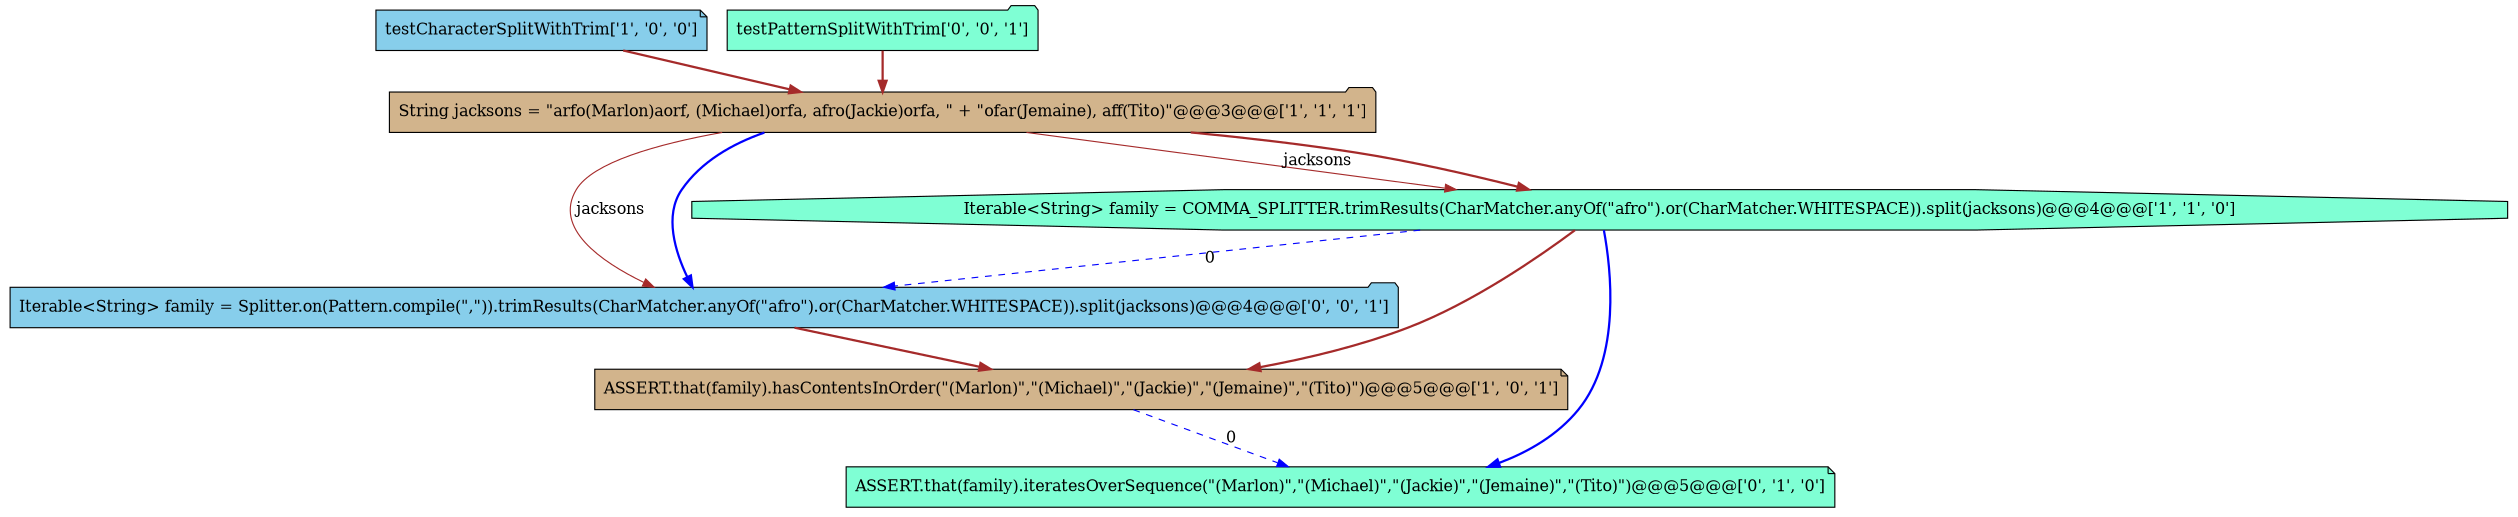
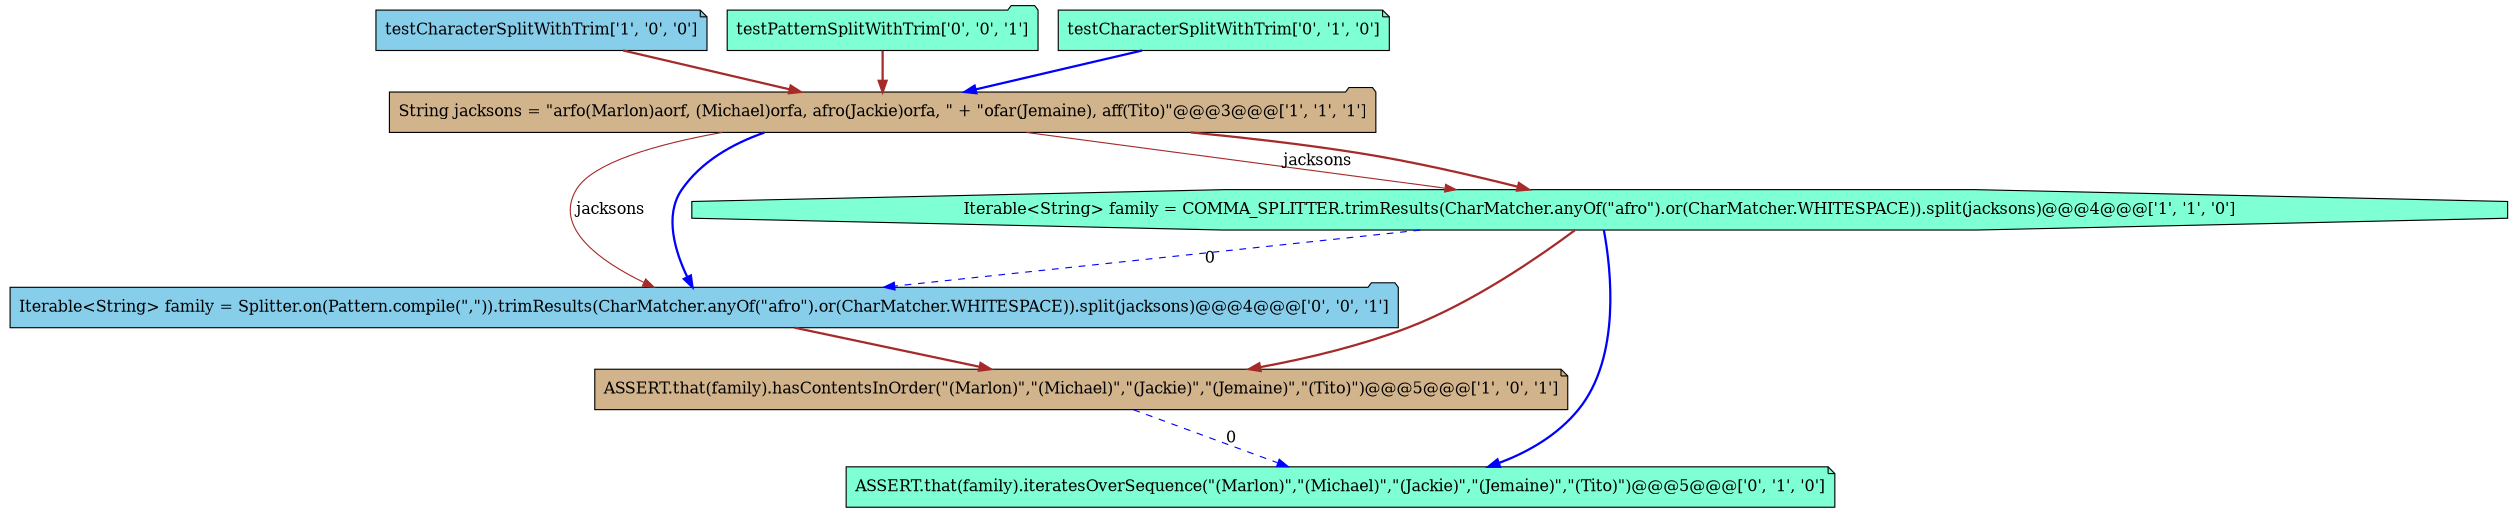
  digraph {
    node [fillcolor=aquamarine shape=note style=filled]
    edge [style=bold color=brown]
    n1 [fillcolor=tan label="String jacksons = \"arfo(Marlon)aorf, (Michael)orfa, afro(Jackie)orfa, \" + \"ofar(Jemaine), aff(Tito)\"@@@3@@@['1', '1', '1']" shape=folder]
    n2 [fillcolor=skyblue label="Iterable<String> family = Splitter.on(Pattern.compile(\",\")).trimResults(CharMatcher.anyOf(\"afro\").or(CharMatcher.WHITESPACE)).split(jacksons)@@@4@@@['0', '0', '1']" shape=folder]
    n3 [label="Iterable<String> family = COMMA_SPLITTER.trimResults(CharMatcher.anyOf(\"afro\").or(CharMatcher.WHITESPACE)).split(jacksons)@@@4@@@['1', '1', '0']" shape=octagon]
    n4 [fillcolor=skyblue label="testCharacterSplitWithTrim['1', '0', '0']"]
    n5 [fillcolor=tan label="ASSERT.that(family).hasContentsInOrder(\"(Marlon)\",\"(Michael)\",\"(Jackie)\",\"(Jemaine)\",\"(Tito)\")@@@5@@@['1', '0', '1']"]
    n6 [label="testPatternSplitWithTrim['0', '0', '1']" shape=folder]
+   n7 [label="testCharacterSplitWithTrim['0', '1', '0']"]
    n8 [label="ASSERT.that(family).iteratesOverSequence(\"(Marlon)\",\"(Michael)\",\"(Jackie)\",\"(Jemaine)\",\"(Tito)\")@@@5@@@['0', '1', '0']"]
    n1 -> n2 [label=jacksons style=solid]
    n1 -> n2 [color=blue]
    n1 -> n3 [label=jacksons style=solid]
    n1 -> n3
    n2 -> n5
    n3 -> n2 [label=0 style=dashed color=blue]
    n3 -> n5
    n3 -> n8 [color=blue]
    n4 -> n1
    n5 -> n8 [label=0 style=dashed color=blue]
    n6 -> n1
+   n7 -> n1 [color=blue]
  }
